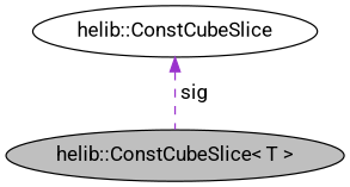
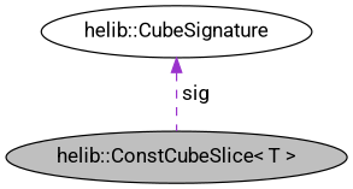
  digraph {
    fontname=Roboto
    node [color=black style=filled fontname=Roboto]
    n1 [fillcolor=grey75 fontcolor=black label="helib::ConstCubeSlice\< T \>"]
-   n2 [fillcolor=white label="helib::ConstCubeSlice"]
+   n2 [fillcolor=white label="helib::CubeSignature"]
    n2 -> n1 [color=darkorchid3 dir=back label=" sig" style=dashed fontname=Roboto]
  }
